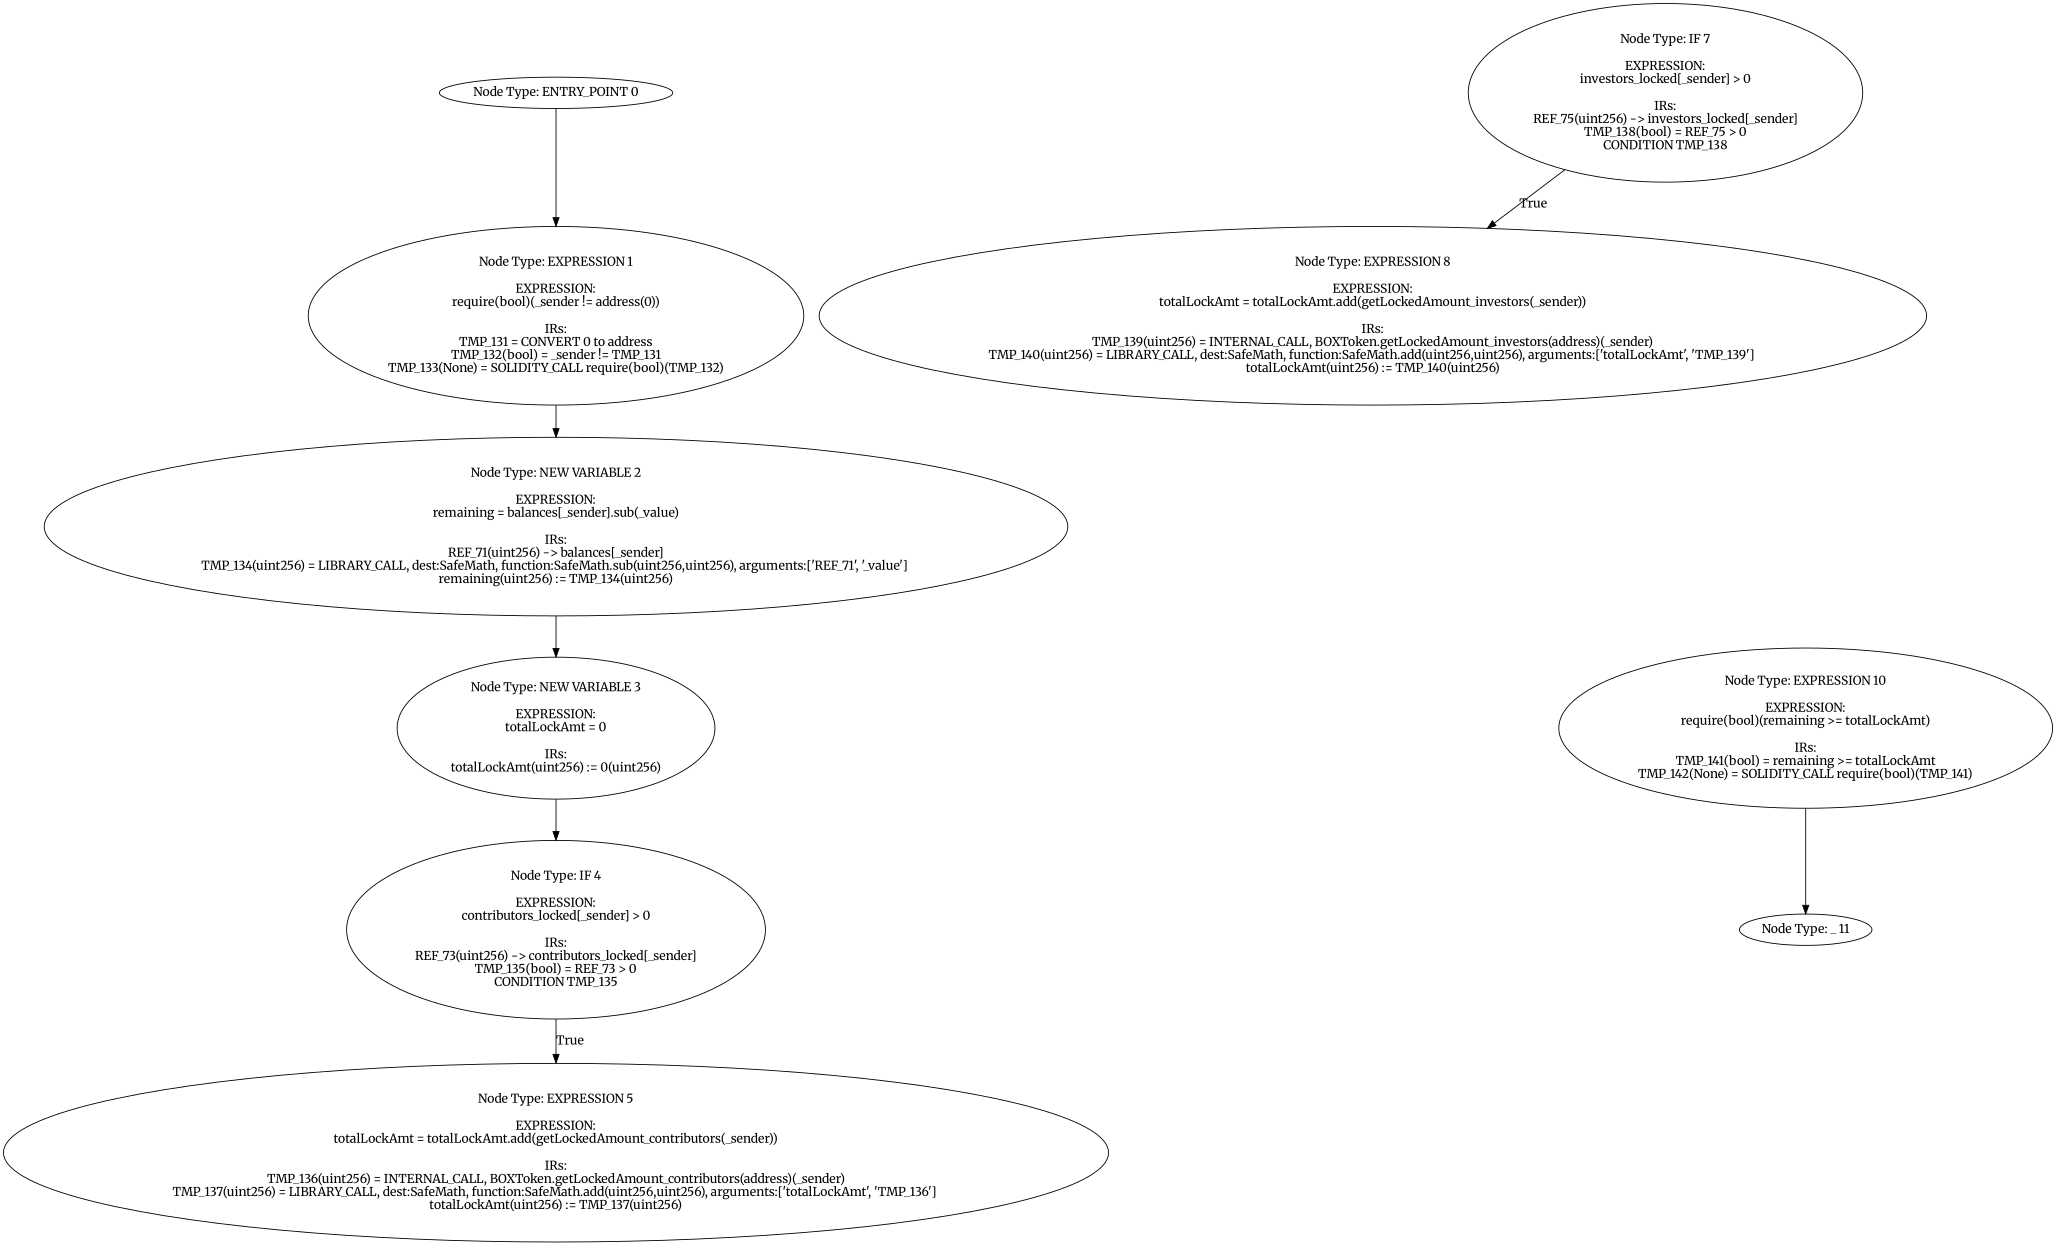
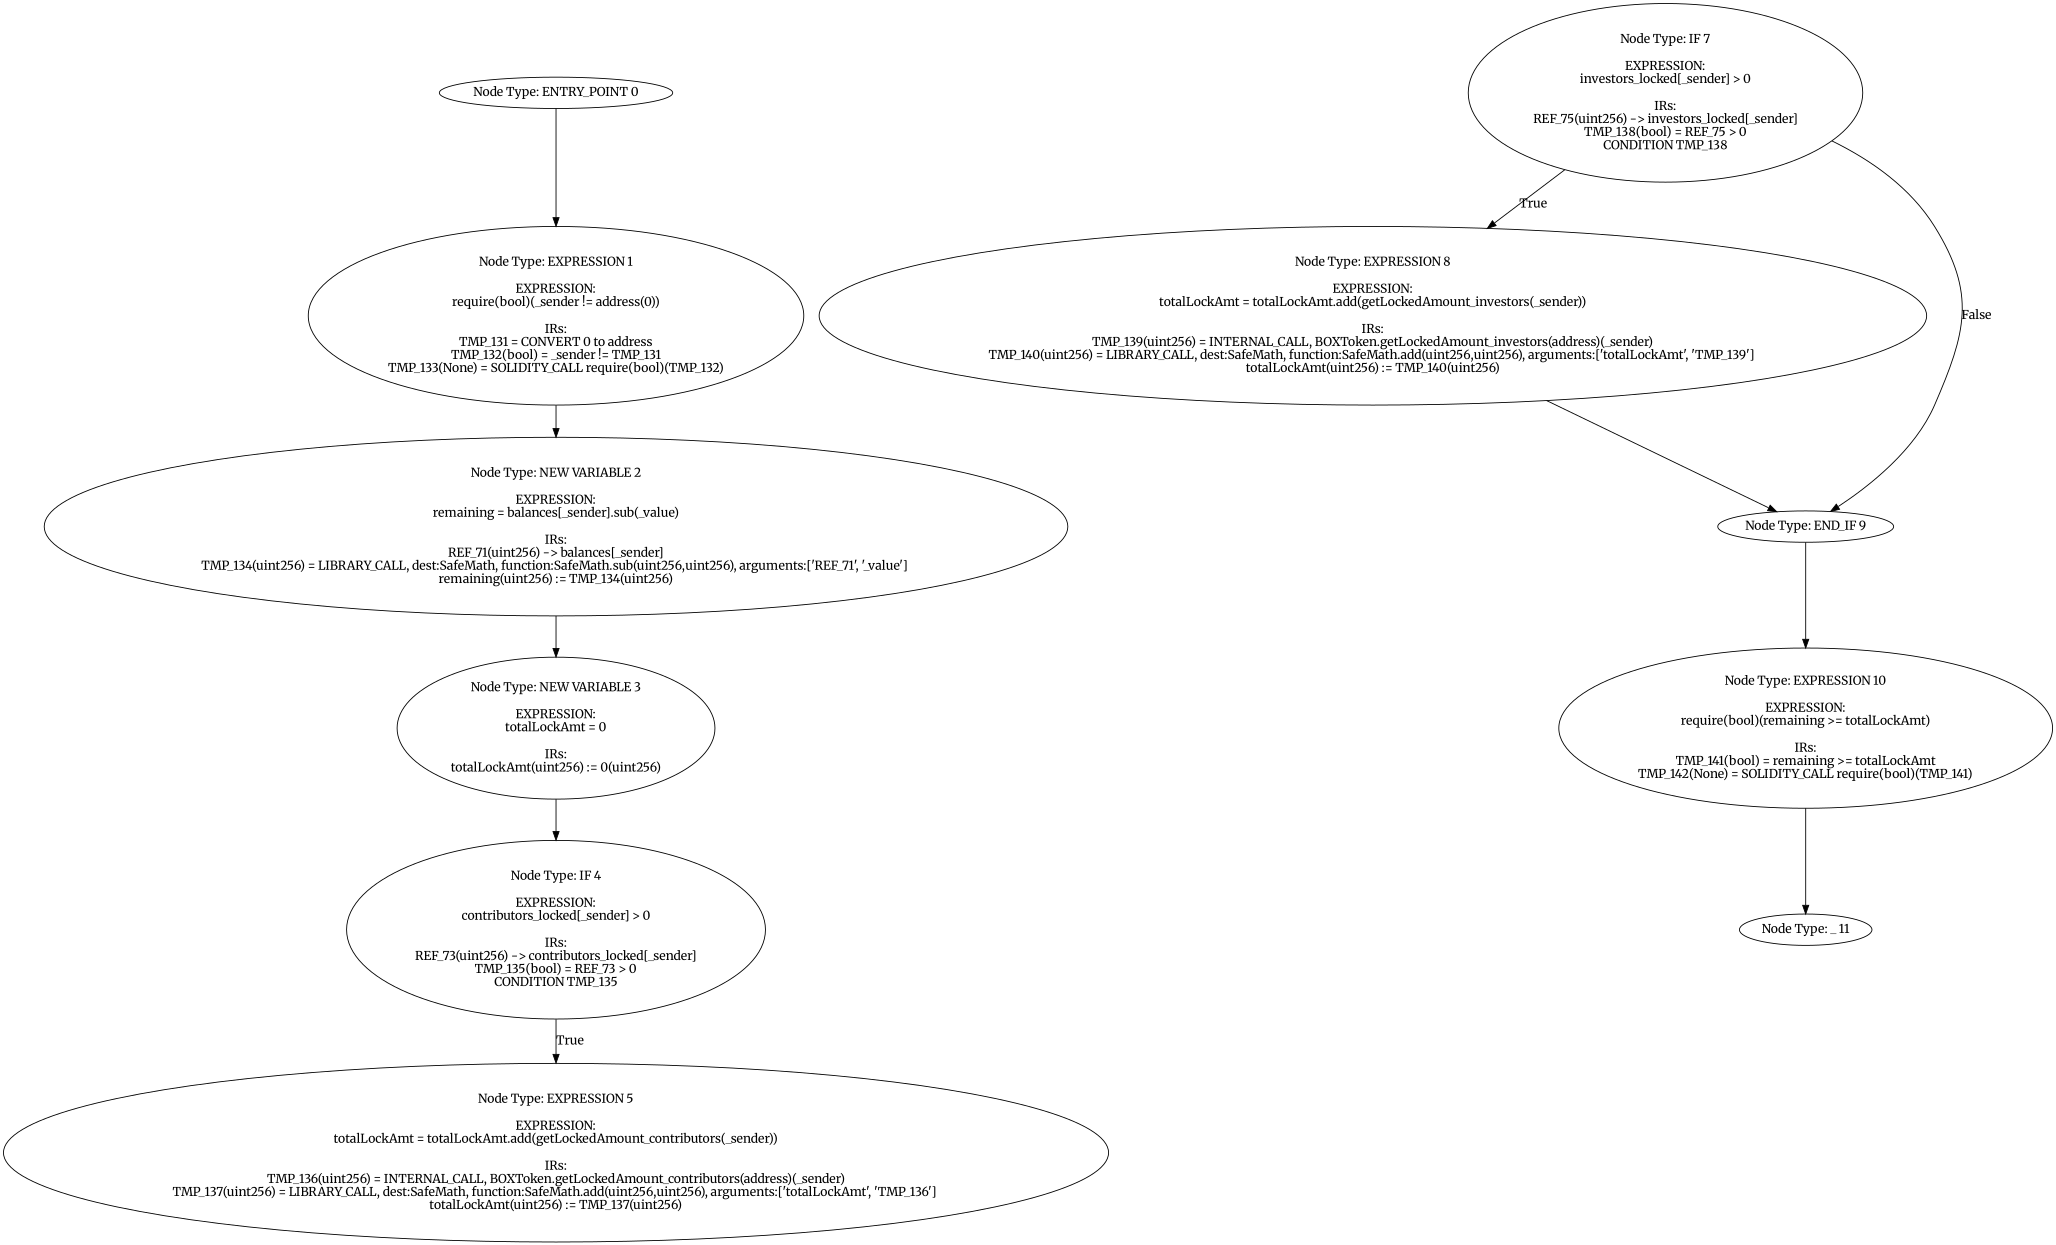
  digraph {
    fontname=Merriweather
    node [fontname=Merriweather]
    edge [fontname=Merriweather]
    n1 [label="Node Type: ENTRY_POINT 0\n"]
    n2 [label="Node Type: EXPRESSION 1\n\nEXPRESSION:\nrequire(bool)(_sender != address(0))\n\nIRs:\nTMP_131 = CONVERT 0 to address\nTMP_132(bool) = _sender != TMP_131\nTMP_133(None) = SOLIDITY_CALL require(bool)(TMP_132)"]
    n3 [label="Node Type: NEW VARIABLE 2\n\nEXPRESSION:\nremaining = balances[_sender].sub(_value)\n\nIRs:\nREF_71(uint256) -> balances[_sender]\nTMP_134(uint256) = LIBRARY_CALL, dest:SafeMath, function:SafeMath.sub(uint256,uint256), arguments:['REF_71', '_value'] \nremaining(uint256) := TMP_134(uint256)"]
    n4 [label="Node Type: NEW VARIABLE 3\n\nEXPRESSION:\ntotalLockAmt = 0\n\nIRs:\ntotalLockAmt(uint256) := 0(uint256)"]
    n5 [label="Node Type: IF 4\n\nEXPRESSION:\ncontributors_locked[_sender] > 0\n\nIRs:\nREF_73(uint256) -> contributors_locked[_sender]\nTMP_135(bool) = REF_73 > 0\nCONDITION TMP_135"]
    n6 [label="Node Type: EXPRESSION 5\n\nEXPRESSION:\ntotalLockAmt = totalLockAmt.add(getLockedAmount_contributors(_sender))\n\nIRs:\nTMP_136(uint256) = INTERNAL_CALL, BOXToken.getLockedAmount_contributors(address)(_sender)\nTMP_137(uint256) = LIBRARY_CALL, dest:SafeMath, function:SafeMath.add(uint256,uint256), arguments:['totalLockAmt', 'TMP_136'] \ntotalLockAmt(uint256) := TMP_137(uint256)"]
    n7 [label="Node Type: IF 7\n\nEXPRESSION:\ninvestors_locked[_sender] > 0\n\nIRs:\nREF_75(uint256) -> investors_locked[_sender]\nTMP_138(bool) = REF_75 > 0\nCONDITION TMP_138"]
    n8 [label="Node Type: EXPRESSION 8\n\nEXPRESSION:\ntotalLockAmt = totalLockAmt.add(getLockedAmount_investors(_sender))\n\nIRs:\nTMP_139(uint256) = INTERNAL_CALL, BOXToken.getLockedAmount_investors(address)(_sender)\nTMP_140(uint256) = LIBRARY_CALL, dest:SafeMath, function:SafeMath.add(uint256,uint256), arguments:['totalLockAmt', 'TMP_139'] \ntotalLockAmt(uint256) := TMP_140(uint256)"]
+   n9 [label="Node Type: END_IF 9\n"]
    n10 [label="Node Type: EXPRESSION 10\n\nEXPRESSION:\nrequire(bool)(remaining >= totalLockAmt)\n\nIRs:\nTMP_141(bool) = remaining >= totalLockAmt\nTMP_142(None) = SOLIDITY_CALL require(bool)(TMP_141)"]
    n11 [label="Node Type: _ 11\n"]
    n1 -> n2
    n2 -> n3
    n3 -> n4
    n4 -> n5
    n5 -> n6 [label=True]
    n7 -> n8 [label=True]
+   n7 -> n9 [label=False]
+   n8 -> n9
+   n9 -> n10
    n10 -> n11
  }
